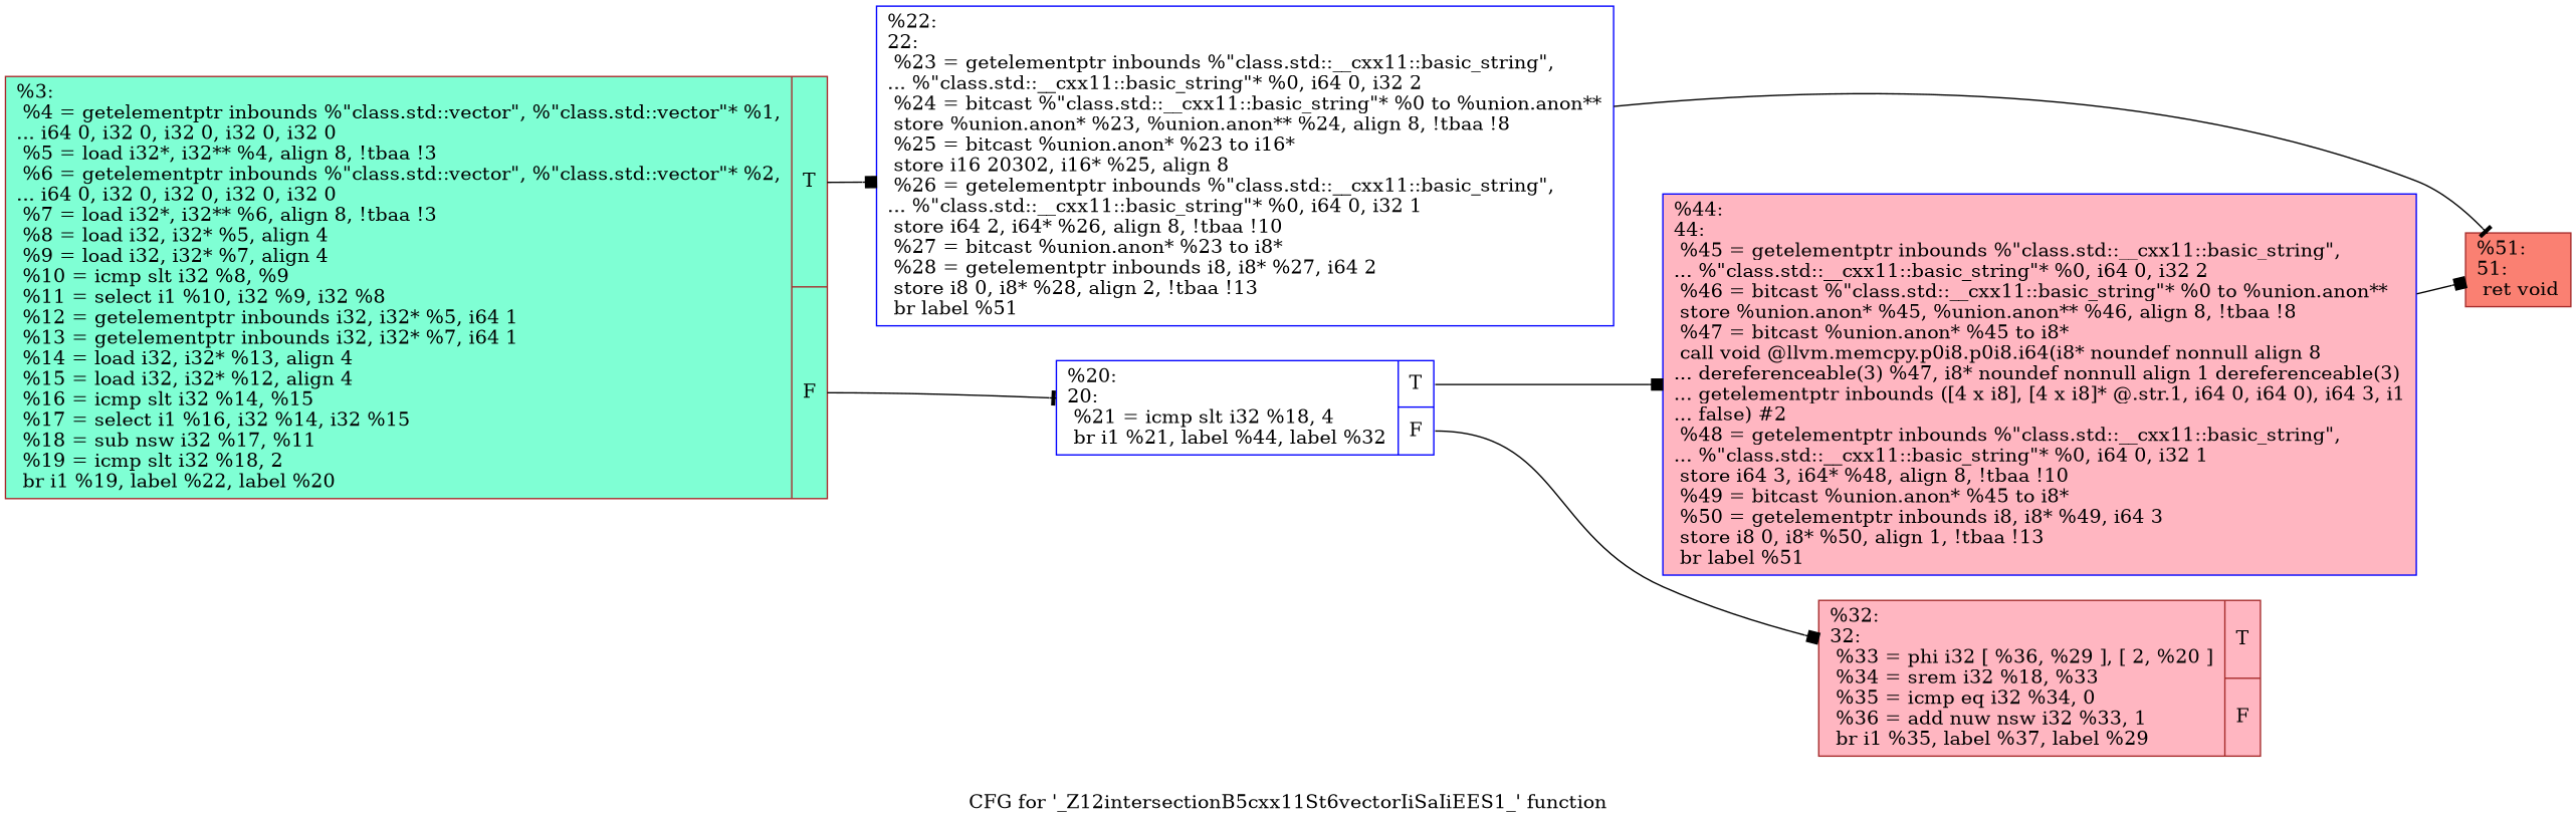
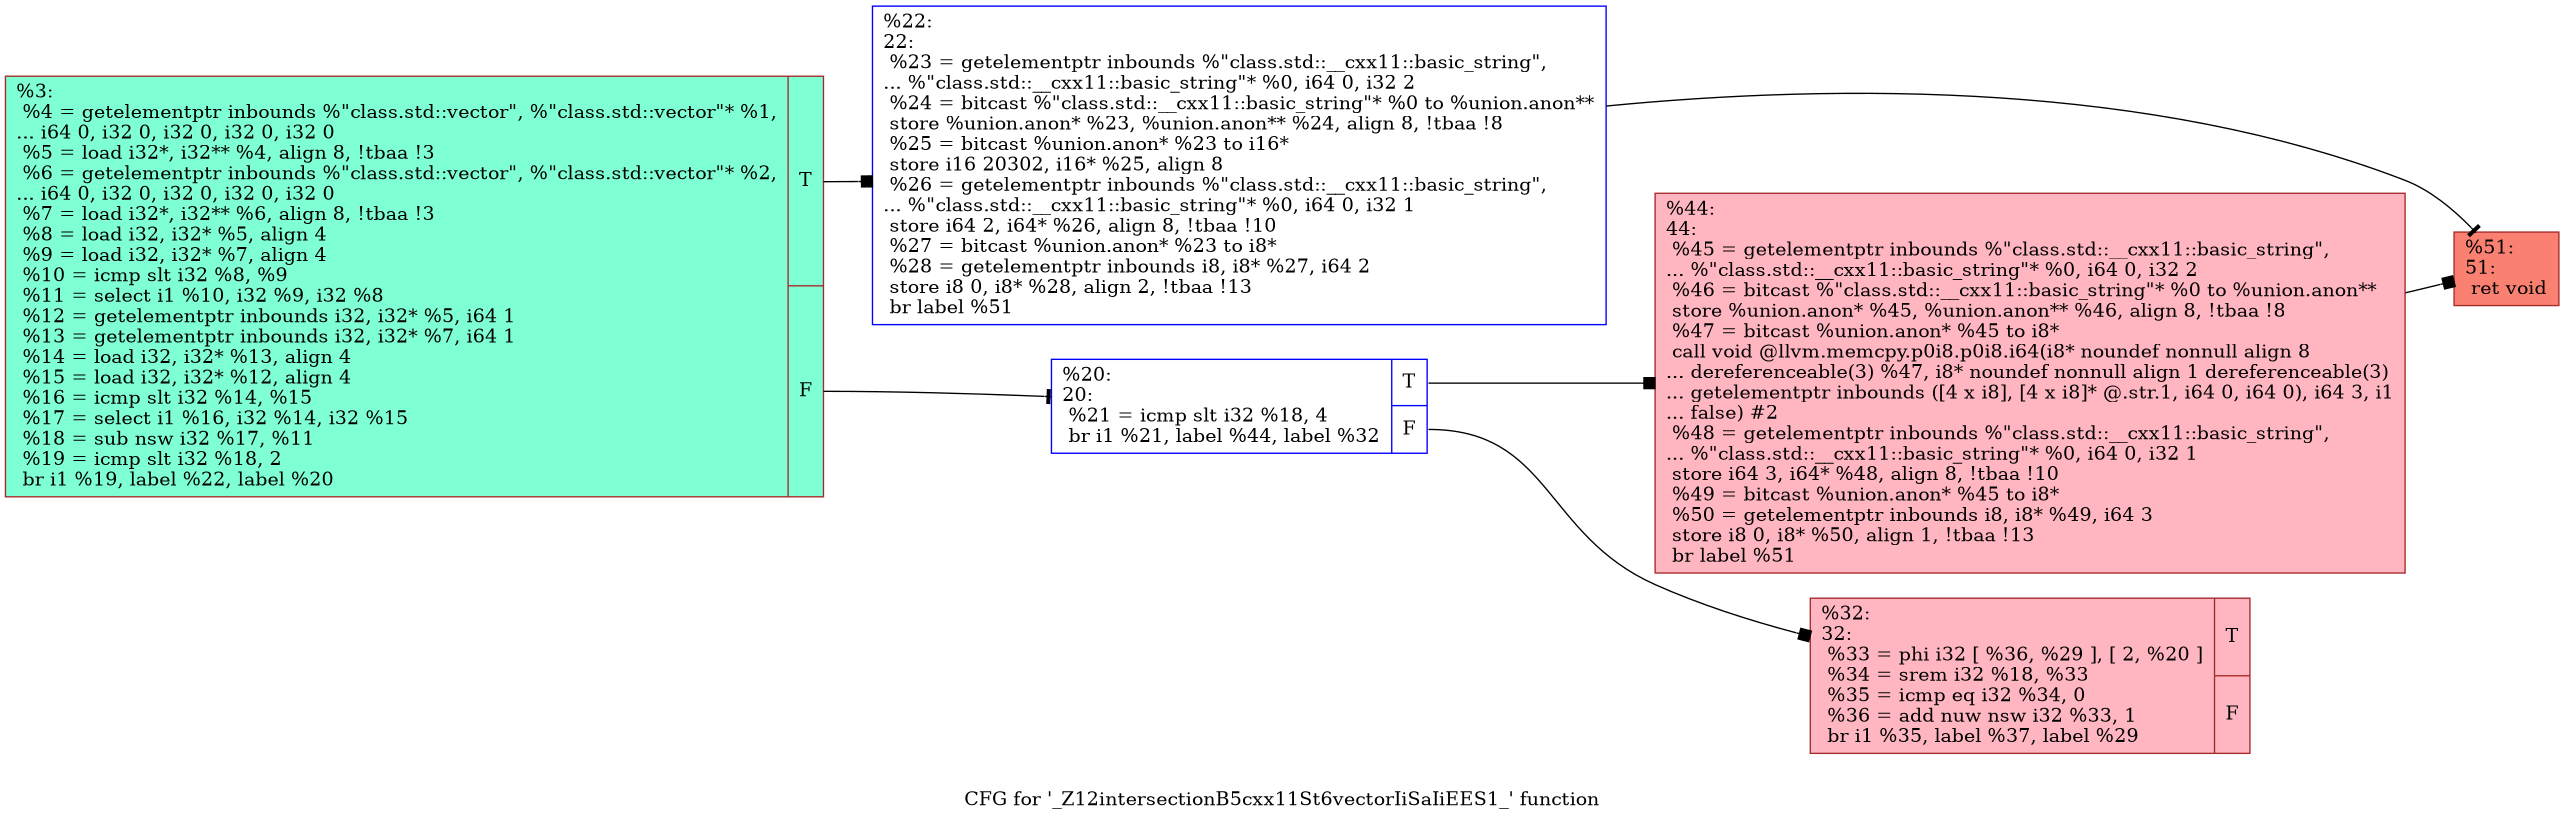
  digraph {
    label="CFG for '_Z12intersectionB5cxx11St6vectorIiSaIiEES1_' function"
    rankdir=LR
    node [color=brown fillcolor=white shape=record style=filled]
    edge [arrowhead=box tailport=s0]
    n1 [fillcolor=aquamarine label="{%3:\l  %4 = getelementptr inbounds %\"class.std::vector\", %\"class.std::vector\"* %1,\l... i64 0, i32 0, i32 0, i32 0, i32 0\l  %5 = load i32*, i32** %4, align 8, !tbaa !3\l  %6 = getelementptr inbounds %\"class.std::vector\", %\"class.std::vector\"* %2,\l... i64 0, i32 0, i32 0, i32 0, i32 0\l  %7 = load i32*, i32** %6, align 8, !tbaa !3\l  %8 = load i32, i32* %5, align 4\l  %9 = load i32, i32* %7, align 4\l  %10 = icmp slt i32 %8, %9\l  %11 = select i1 %10, i32 %9, i32 %8\l  %12 = getelementptr inbounds i32, i32* %5, i64 1\l  %13 = getelementptr inbounds i32, i32* %7, i64 1\l  %14 = load i32, i32* %13, align 4\l  %15 = load i32, i32* %12, align 4\l  %16 = icmp slt i32 %14, %15\l  %17 = select i1 %16, i32 %14, i32 %15\l  %18 = sub nsw i32 %17, %11\l  %19 = icmp slt i32 %18, 2\l  br i1 %19, label %22, label %20\l|{<s0>T|<s1>F}}"]
    n2 [color=blue label="{%22:\l22:                                               \l  %23 = getelementptr inbounds %\"class.std::__cxx11::basic_string\",\l... %\"class.std::__cxx11::basic_string\"* %0, i64 0, i32 2\l  %24 = bitcast %\"class.std::__cxx11::basic_string\"* %0 to %union.anon**\l  store %union.anon* %23, %union.anon** %24, align 8, !tbaa !8\l  %25 = bitcast %union.anon* %23 to i16*\l  store i16 20302, i16* %25, align 8\l  %26 = getelementptr inbounds %\"class.std::__cxx11::basic_string\",\l... %\"class.std::__cxx11::basic_string\"* %0, i64 0, i32 1\l  store i64 2, i64* %26, align 8, !tbaa !10\l  %27 = bitcast %union.anon* %23 to i8*\l  %28 = getelementptr inbounds i8, i8* %27, i64 2\l  store i8 0, i8* %28, align 2, !tbaa !13\l  br label %51\l}"]
    n3 [color=blue label="{%20:\l20:                                               \l  %21 = icmp slt i32 %18, 4\l  br i1 %21, label %44, label %32\l|{<s0>T|<s1>F}}"]
    n4 [fillcolor=salmon label="{%51:\l51:                                               \l  ret void\l}"]
-   n5 [color=blue fillcolor=lightpink label="{%44:\l44:                                               \l  %45 = getelementptr inbounds %\"class.std::__cxx11::basic_string\",\l... %\"class.std::__cxx11::basic_string\"* %0, i64 0, i32 2\l  %46 = bitcast %\"class.std::__cxx11::basic_string\"* %0 to %union.anon**\l  store %union.anon* %45, %union.anon** %46, align 8, !tbaa !8\l  %47 = bitcast %union.anon* %45 to i8*\l  call void @llvm.memcpy.p0i8.p0i8.i64(i8* noundef nonnull align 8\l... dereferenceable(3) %47, i8* noundef nonnull align 1 dereferenceable(3)\l... getelementptr inbounds ([4 x i8], [4 x i8]* @.str.1, i64 0, i64 0), i64 3, i1\l... false) #2\l  %48 = getelementptr inbounds %\"class.std::__cxx11::basic_string\",\l... %\"class.std::__cxx11::basic_string\"* %0, i64 0, i32 1\l  store i64 3, i64* %48, align 8, !tbaa !10\l  %49 = bitcast %union.anon* %45 to i8*\l  %50 = getelementptr inbounds i8, i8* %49, i64 3\l  store i8 0, i8* %50, align 1, !tbaa !13\l  br label %51\l}"]
+   n5 [fillcolor=lightpink label="{%44:\l44:                                               \l  %45 = getelementptr inbounds %\"class.std::__cxx11::basic_string\",\l... %\"class.std::__cxx11::basic_string\"* %0, i64 0, i32 2\l  %46 = bitcast %\"class.std::__cxx11::basic_string\"* %0 to %union.anon**\l  store %union.anon* %45, %union.anon** %46, align 8, !tbaa !8\l  %47 = bitcast %union.anon* %45 to i8*\l  call void @llvm.memcpy.p0i8.p0i8.i64(i8* noundef nonnull align 8\l... dereferenceable(3) %47, i8* noundef nonnull align 1 dereferenceable(3)\l... getelementptr inbounds ([4 x i8], [4 x i8]* @.str.1, i64 0, i64 0), i64 3, i1\l... false) #2\l  %48 = getelementptr inbounds %\"class.std::__cxx11::basic_string\",\l... %\"class.std::__cxx11::basic_string\"* %0, i64 0, i32 1\l  store i64 3, i64* %48, align 8, !tbaa !10\l  %49 = bitcast %union.anon* %45 to i8*\l  %50 = getelementptr inbounds i8, i8* %49, i64 3\l  store i8 0, i8* %50, align 1, !tbaa !13\l  br label %51\l}"]
    n6 [fillcolor=lightpink label="{%32:\l32:                                               \l  %33 = phi i32 [ %36, %29 ], [ 2, %20 ]\l  %34 = srem i32 %18, %33\l  %35 = icmp eq i32 %34, 0\l  %36 = add nuw nsw i32 %33, 1\l  br i1 %35, label %37, label %29\l|{<s0>T|<s1>F}}"]
    n1 -> n2
    n1 -> n3 [arrowhead=tee tailport=s1]
    n2 -> n4 [arrowhead=tee]
    n3 -> n5
    n3 -> n6 [tailport=s1]
    n5 -> n4
  }
